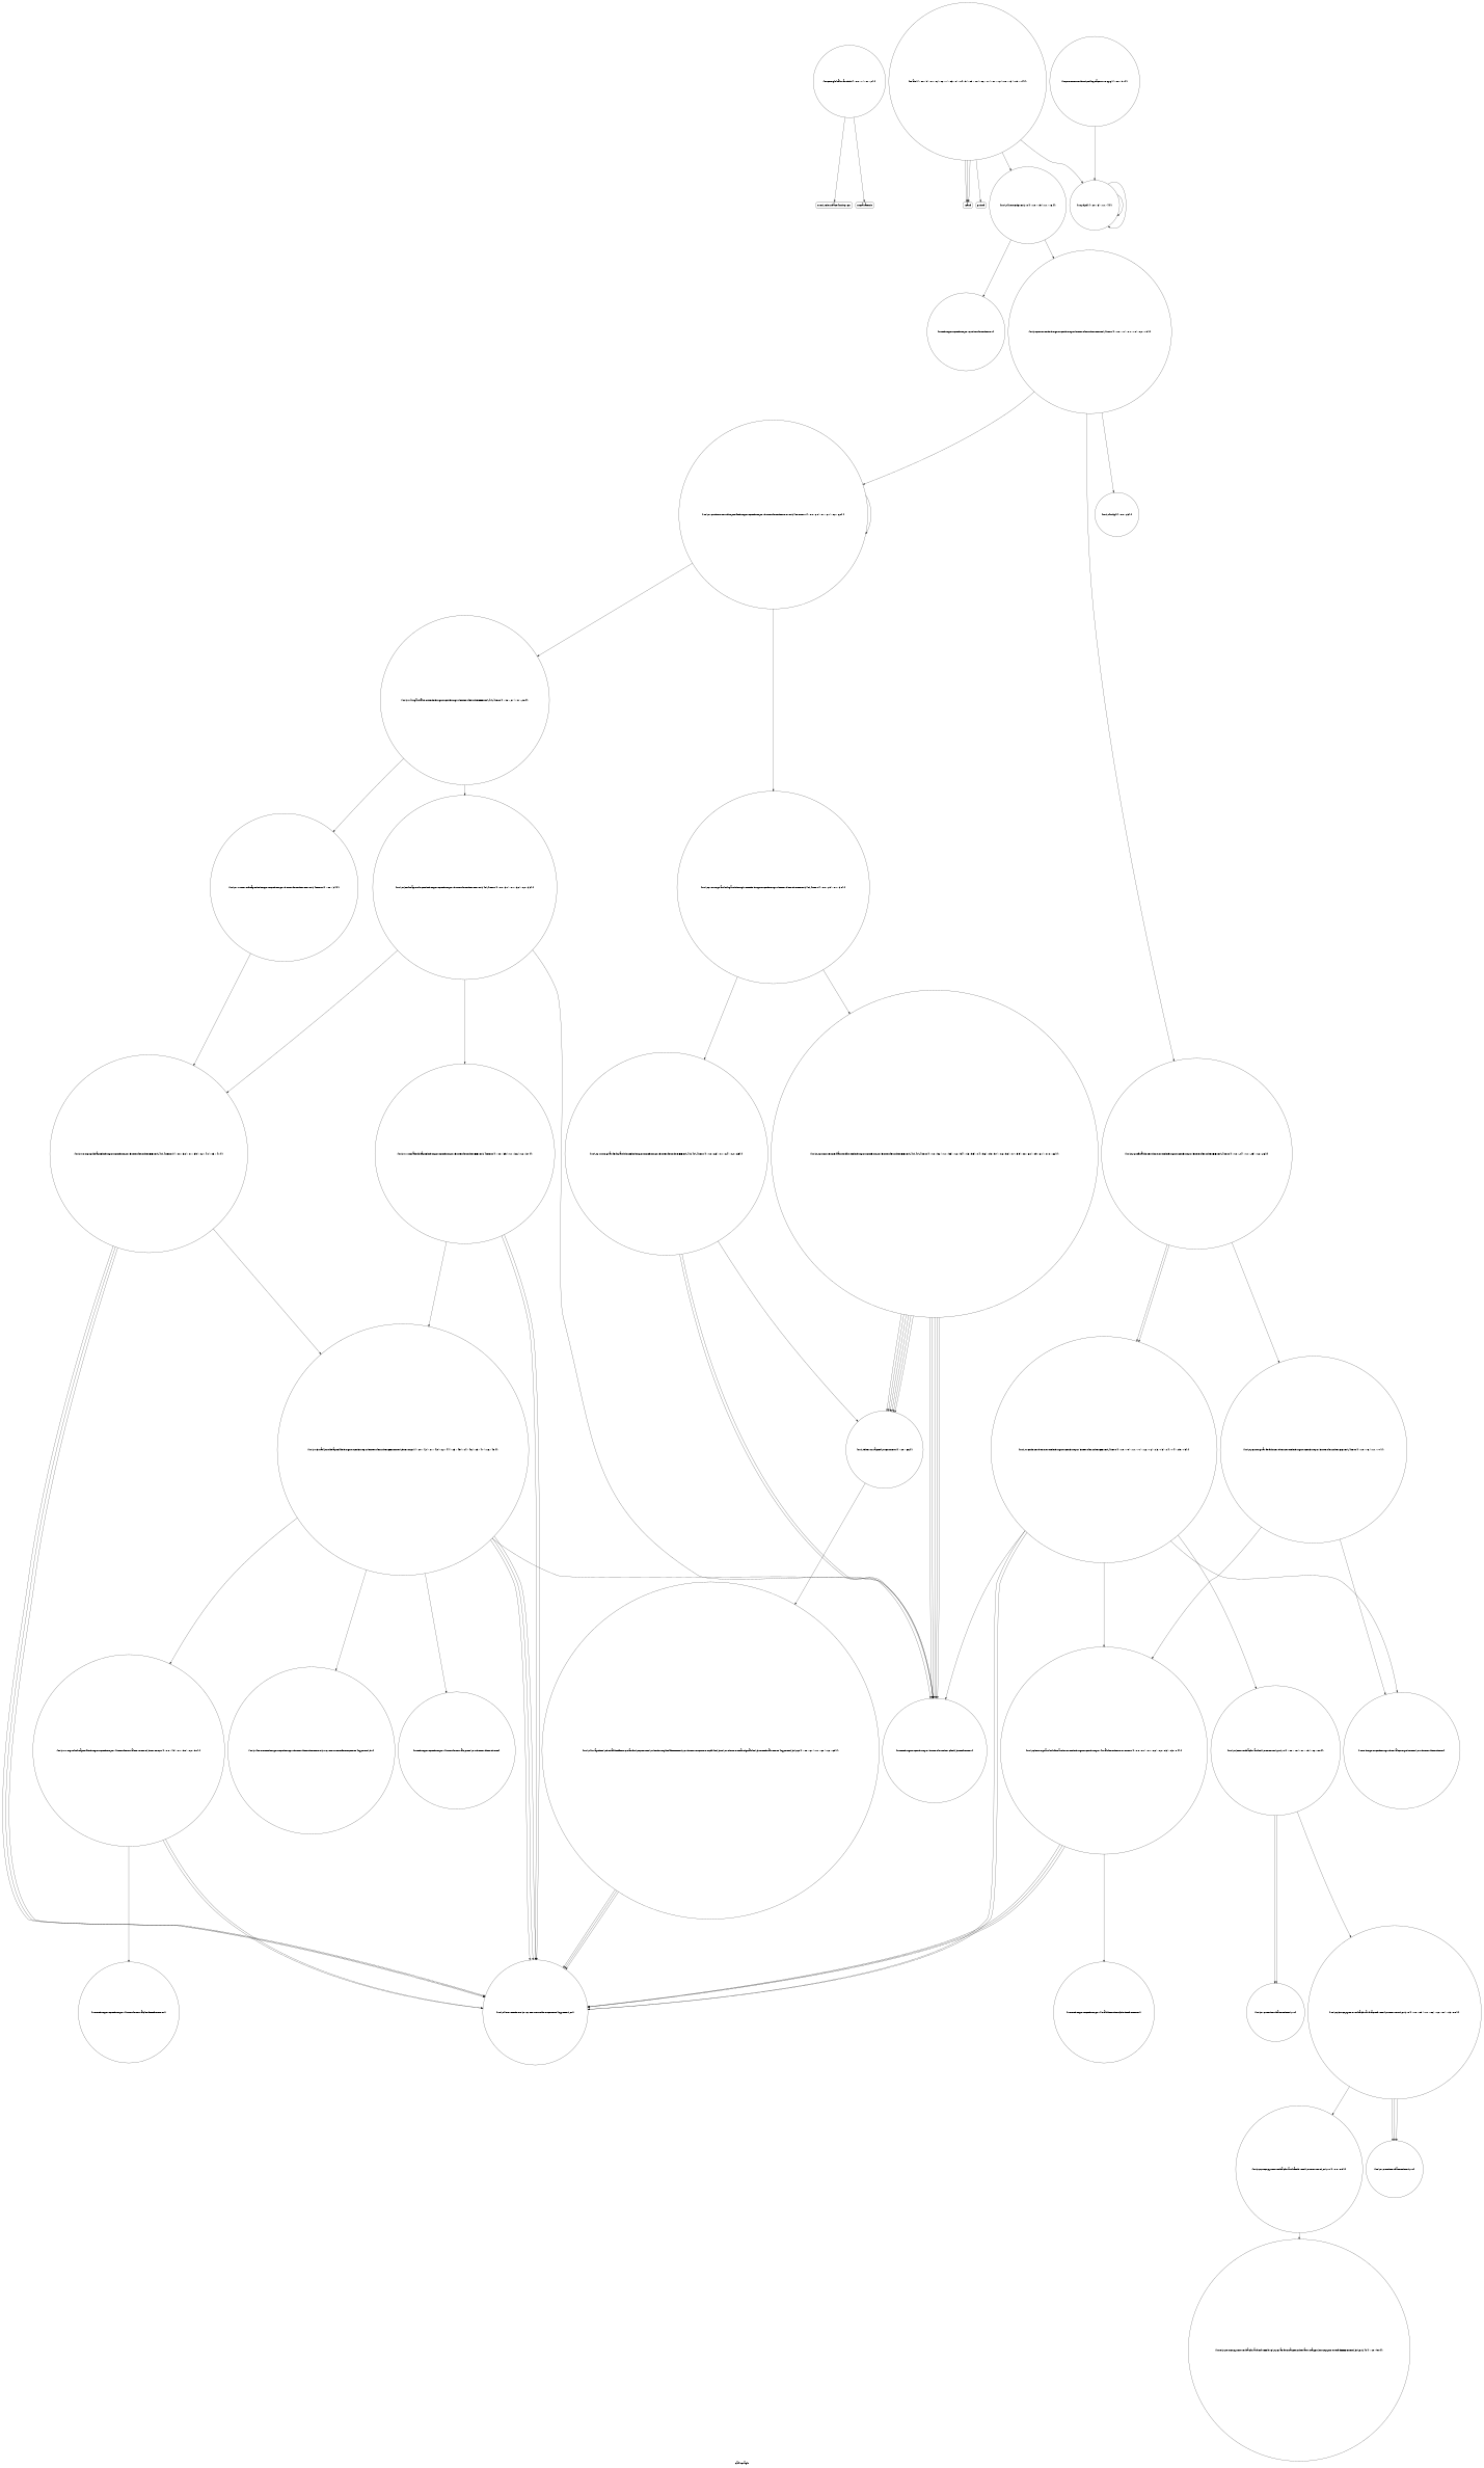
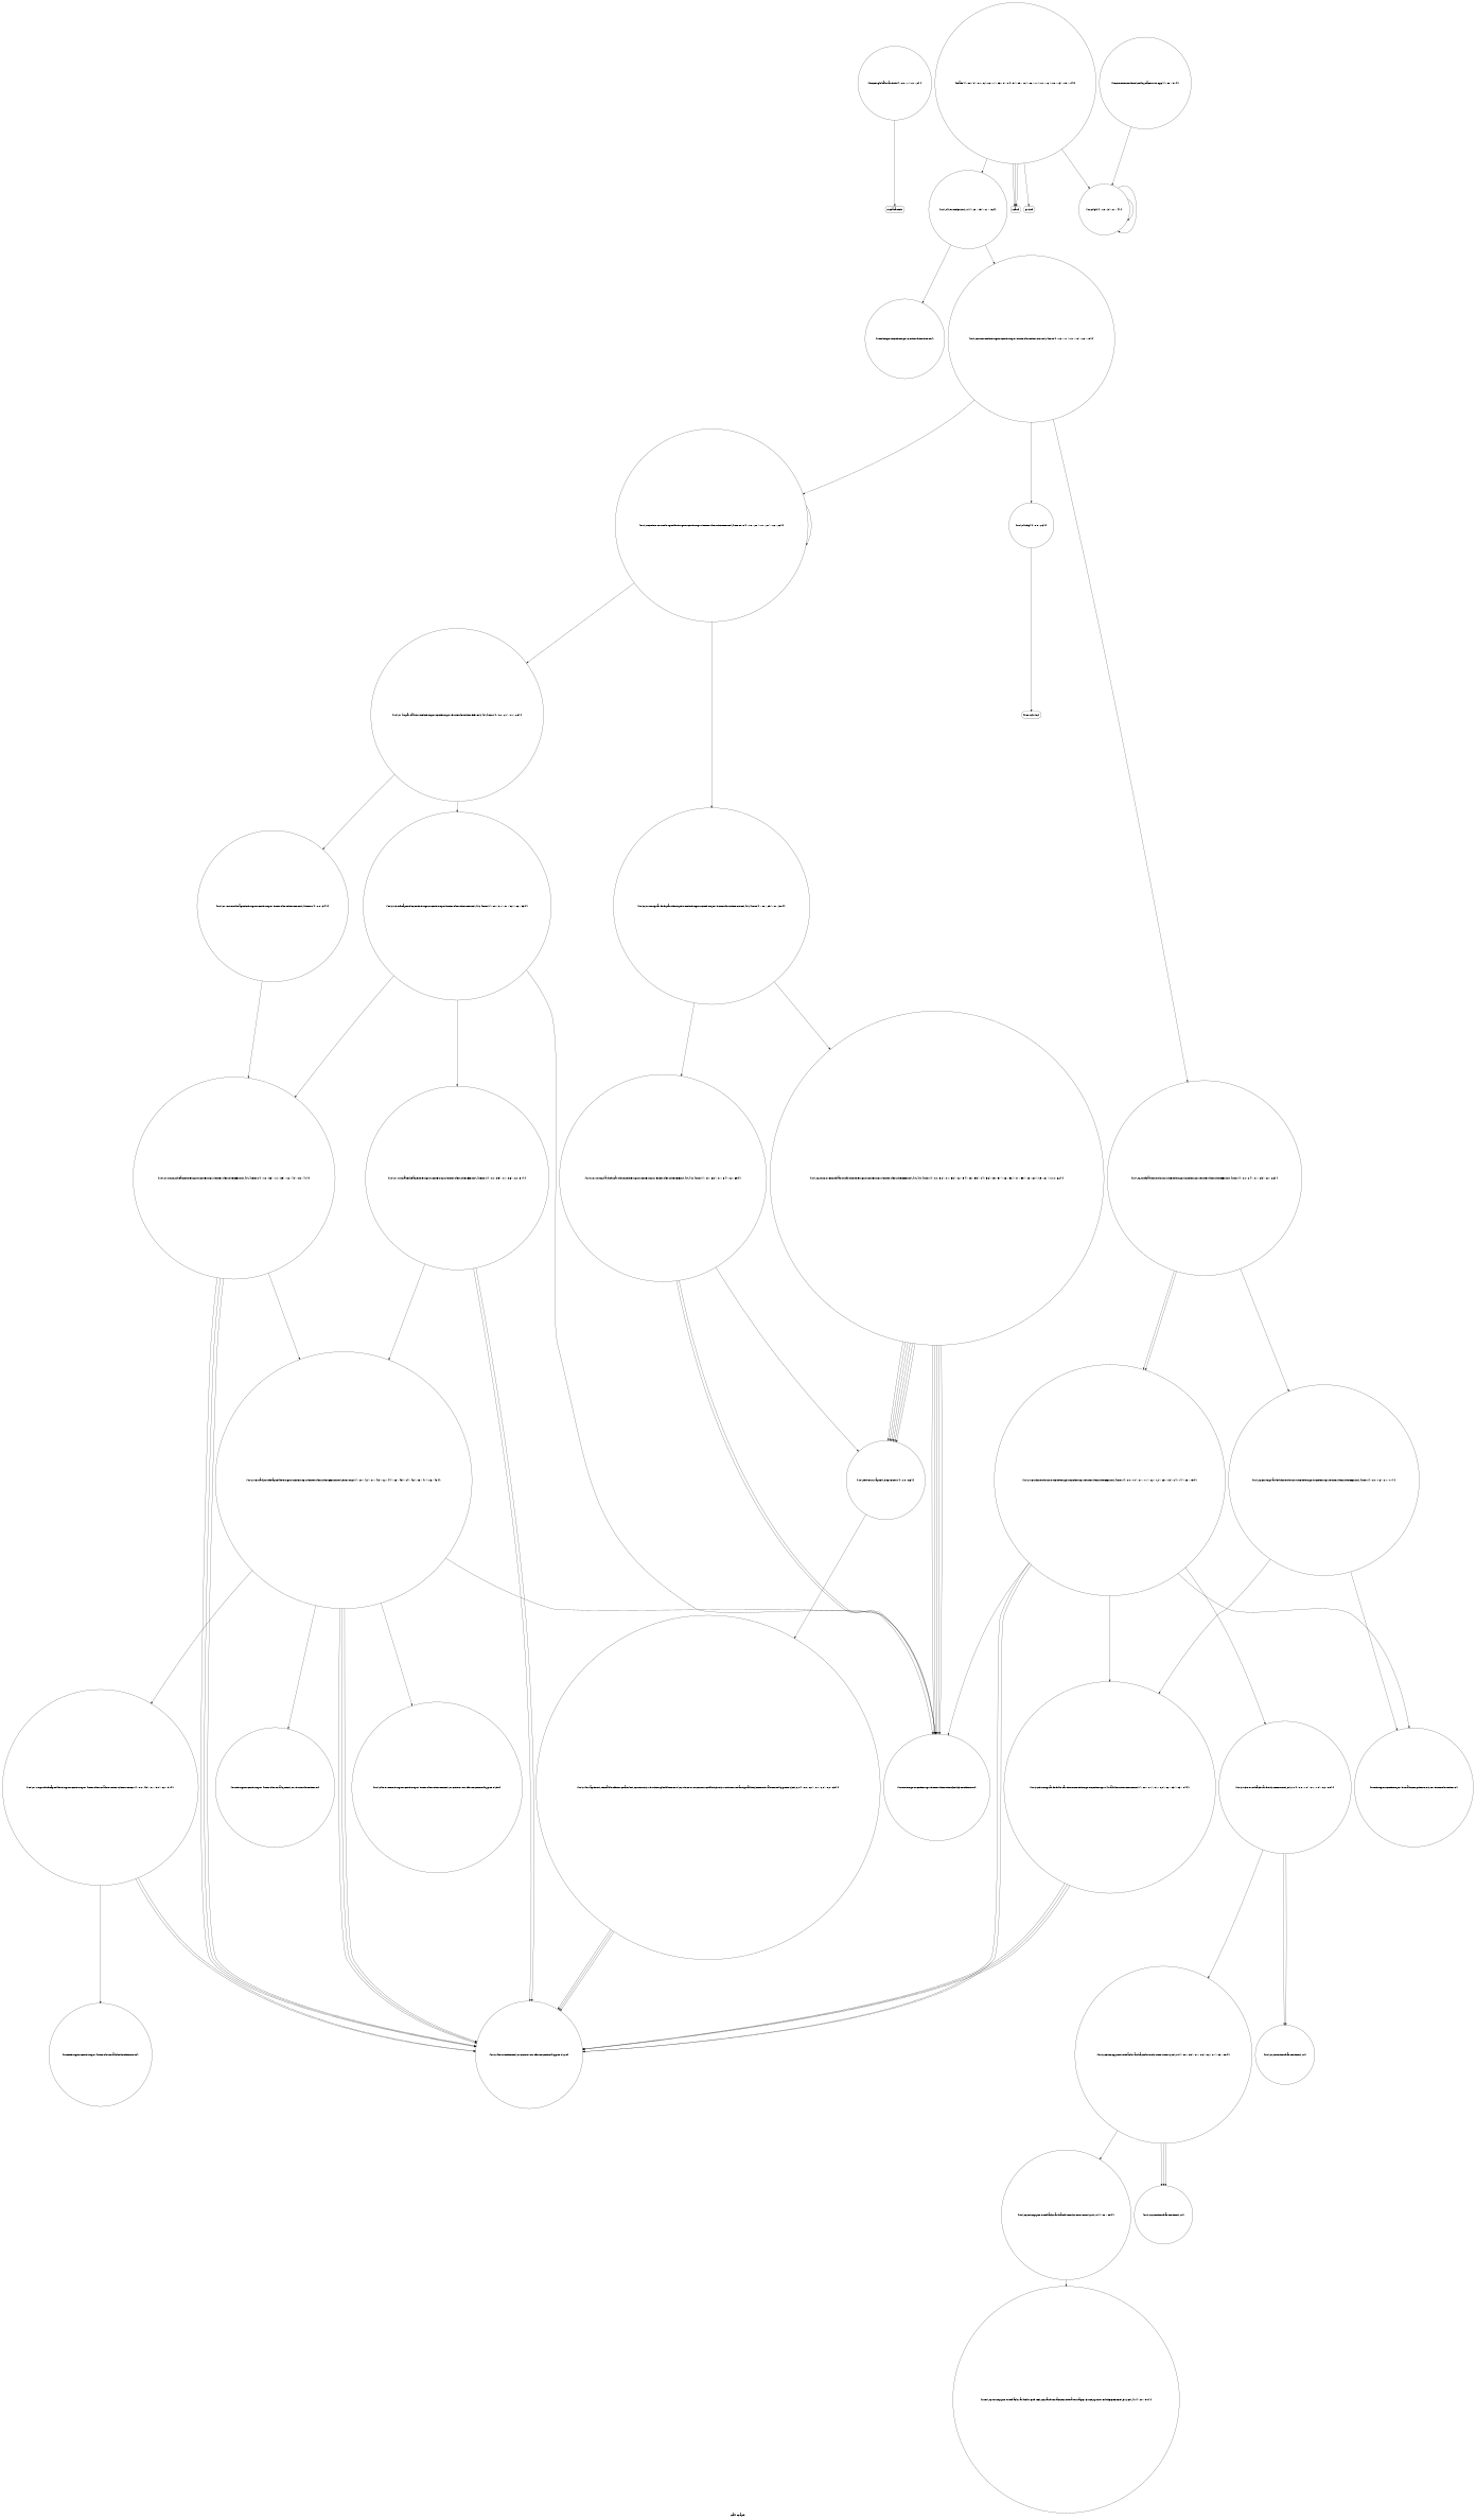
  digraph {
    label="Call Graph"
    node [shape=circle]
    edge [color=black tailport=s0]
    n1 [label="{__cxx_global_var_init|{<s0>1|<s1>2}}"]
-   n2 [label="{_ZNSt8ios_base4InitC1Ev}" shape=Mrecord]
    n3 [label="{__cxa_atexit}" shape=Mrecord]
    n4 [label="{scanf}" shape=Mrecord]
    n5 [label="{_ZSt16__introsort_loopIPilN9__gnu_cxx5__ops15_Iter_less_iterEEvT_S4_T0_T1_|{<s0>20|<s1>21|<s2>22}}"]
    n6 [label="{_ZSt14__partial_sortIPiN9__gnu_cxx5__ops15_Iter_less_iterEEvT_S4_S4_T0_|{<s0>27|<s1>28}}"]
    n7 [label="{_ZSt27__unguarded_partition_pivotIPiN9__gnu_cxx5__ops15_Iter_less_iterEET_S4_S4_T0_|{<s0>29|<s1>30}}"]
    n8 [label="{_ZSt13__heap_selectIPiN9__gnu_cxx5__ops15_Iter_less_iterEEvT_S4_S4_T0_|{<s0>31|<s1>32|<s2>33}}"]
    n9 [label="{_ZSt11__sort_heapIPiN9__gnu_cxx5__ops15_Iter_less_iterEEvT_S4_RT0_|{<s0>34}}"]
    n10 [label="{_ZSt22__move_median_to_firstIPiN9__gnu_cxx5__ops15_Iter_less_iterEEvT_S4_S4_S4_T0_|{<s0>52|<s1>53|<s2>54|<s3>55|<s4>56|<s5>57|<s6>58|<s7>59|<s8>60|<s9>61|<s10>62}}"]
    n11 [label="{_ZSt21__unguarded_partitionIPiN9__gnu_cxx5__ops15_Iter_less_iterEET_S4_S4_S4_T0_|{<s0>63|<s1>64|<s2>65}}"]
    n12 [label="{_ZSt11__make_heapIPiN9__gnu_cxx5__ops15_Iter_less_iterEEvT_S4_RT0_|{<s0>35|<s1>36|<s2>37}}"]
    n13 [label="{_ZNK9__gnu_cxx5__ops15_Iter_less_iterclIPiS3_EEbT_T0_}"]
    n14 [label="{_ZSt10__pop_heapIPiN9__gnu_cxx5__ops15_Iter_less_iterEEvT_S4_S4_RT0_|{<s0>38|<s1>39|<s2>40|<s3>41}}"]
    n15 [label="{_ZSt9iter_swapIPiS0_EvT_T0_|{<s0>66}}"]
    n16 [label="{_ZSt4moveIRiEONSt16remove_referenceIT_E4typeEOS2_}"]
    n17 [label="{_ZSt13__adjust_heapIPiliN9__gnu_cxx5__ops15_Iter_less_iterEEvT_T0_S5_T1_T2_|{<s0>42|<s1>43|<s2>44|<s3>45|<s4>46|<s5>47|<s6>48}}"]
    n18 [label="{_ZSt11__push_heapIPiliN9__gnu_cxx5__ops14_Iter_less_valEEvT_T0_S5_T1_RT2_|{<s0>49|<s1>50|<s2>51}}"]
    n19 [label="{_ZSt4moveIRN9__gnu_cxx5__ops15_Iter_less_iterEEONSt16remove_referenceIT_E4typeEOS5_}"]
    n20 [label="{_ZN9__gnu_cxx5__ops14_Iter_less_valC2ENS0_15_Iter_less_iterE}"]
    n21 [label="{_ZNK9__gnu_cxx5__ops14_Iter_less_valclIPiiEEbT_RT0_}"]
    n22 [label="{_ZSt16__insertion_sortIPiN9__gnu_cxx5__ops15_Iter_less_iterEEvT_S4_T0_|{<s0>70|<s1>71|<s2>72|<s3>73|<s4>74|<s5>75}}"]
    n23 [label="{_ZSt13move_backwardIPiS0_ET0_T_S2_S1_|{<s0>78|<s1>79|<s2>80}}"]
    n24 [label="{_ZN9__gnu_cxx5__ops15__val_comp_iterENS0_15_Iter_less_iterE}"]
    n25 [label="{_ZSt25__unguarded_linear_insertIPiN9__gnu_cxx5__ops14_Val_less_iterEEvT_T0_|{<s0>81|<s1>82|<s2>83|<s3>84}}"]
    n26 [label="{_ZSt23__copy_move_backward_a2ILb1EPiS0_ET1_T0_S2_S1_|{<s0>85|<s1>86|<s2>87|<s3>88}}"]
    n27 [label="{_ZSt12__miter_baseIPiET_S1_}"]
-   n28 [label="{_ZNK9__gnu_cxx5__ops14_Val_less_iterclIiPiEEbRT_T0_}"]
    n29 [label="{_ZSt22__copy_move_backward_aILb1EPiS0_ET1_T0_S2_S1_|{<s0>89}}"]
    n30 [label="{_ZSt12__niter_baseIPiET_S1_}"]
    n31 [label="{_ZNSt20__copy_move_backwardILb1ELb1ESt26random_access_iterator_tagE13__copy_move_bIiEEPT_PKS3_S6_S4_|{<s0>90}}"]
    n32 [label="{_Z2dpii|{<s0>3|<s1>4}}"]
    n33 [label="{printf}" shape=Mrecord]
    n34 [label="{_ZSt4swapIiENSt9enable_ifIXsr6__and_ISt6__not_ISt15__is_tuple_likeIT_EESt21is_move_constructibleIS3_ESt18is_move_assignableIS3_EEE5valueEvE4typeERS3_SC_|{<s0>67|<s1>68|<s2>69}}"]
    n35 [label="{_ZSt4sortIPiEvT_S1_|{<s0>15|<s1>16}}"]
    n36 [label="{_ZN9__gnu_cxx5__ops16__iter_less_iterEv}"]
    n37 [label="{_ZSt6__sortIPiN9__gnu_cxx5__ops15_Iter_less_iterEEvT_S4_T0_|{<s0>17|<s1>18|<s2>19}}"]
    n38 [label="{_ZSt4__lgl|{<s0>23}}"]
    n39 [label="{_ZSt22__final_insertion_sortIPiN9__gnu_cxx5__ops15_Iter_less_iterEEvT_S4_T0_|{<s0>24|<s1>25|<s2>26}}"]
+   n40 [label="{llvm.ctlz.i64}" shape=Mrecord]
    n41 [label="{_ZSt26__unguarded_insertion_sortIPiN9__gnu_cxx5__ops15_Iter_less_iterEEvT_S4_T0_|{<s0>76|<s1>77}}"]
    n42 [label="{main|{<s0>5|<s1>6|<s2>7|<s3>8|<s4>9|<s5>10|<s6>11|<s7>12|<s8>13|<s9>14}}"]
    n43 [label="{_GLOBAL__sub_I_SmileyFace_1_0.cpp|{<s0>91}}"]
-   n1 -> n2
    n1 -> n3 [tailport=s1]
    n5 -> n5 [tailport=s2]
    n5 -> n6
    n5 -> n7 [tailport=s1]
    n6 -> n8
    n6 -> n9 [tailport=s1]
    n7 -> n10
    n7 -> n11 [tailport=s1]
    n8 -> n12
    n8 -> n13 [tailport=s1]
    n8 -> n14 [tailport=s2]
    n9 -> n14
    n10 -> n13
    n10 -> n13 [tailport=s1]
    n10 -> n13 [tailport=s3]
    n10 -> n13 [tailport=s6]
    n10 -> n13 [tailport=s8]
    n10 -> n15 [tailport=s2]
    n10 -> n15 [tailport=s4]
    n10 -> n15 [tailport=s5]
    n10 -> n15 [tailport=s7]
    n10 -> n15 [tailport=s9]
    n10 -> n15 [tailport=s10]
    n11 -> n13
    n11 -> n13 [tailport=s1]
    n11 -> n15 [tailport=s2]
    n12 -> n16
    n12 -> n16 [tailport=s1]
    n12 -> n17 [tailport=s2]
    n14 -> n16
    n14 -> n16 [tailport=s1]
    n14 -> n16 [tailport=s2]
    n14 -> n17 [tailport=s3]
    n15 -> n34
    n17 -> n13
    n17 -> n16 [tailport=s1]
    n17 -> n16 [tailport=s2]
    n17 -> n16 [tailport=s5]
    n17 -> n18 [tailport=s6]
    n17 -> n19 [tailport=s3]
    n17 -> n20 [tailport=s4]
    n18 -> n16 [tailport=s1]
    n18 -> n16 [tailport=s2]
    n18 -> n21
    n22 -> n13
    n22 -> n16 [tailport=s1]
    n22 -> n16 [tailport=s3]
    n22 -> n23 [tailport=s2]
    n22 -> n24 [tailport=s4]
    n22 -> n25 [tailport=s5]
    n23 -> n26 [tailport=s2]
    n23 -> n27
    n23 -> n27 [tailport=s1]
    n25 -> n16
    n25 -> n16 [tailport=s2]
    n25 -> n16 [tailport=s3]
-   n25 -> n28 [tailport=s1]
    n26 -> n29 [tailport=s3]
    n26 -> n30
    n26 -> n30 [tailport=s1]
    n26 -> n30 [tailport=s2]
    n29 -> n31
    n32 -> n32
    n32 -> n32 [tailport=s1]
    n34 -> n16
    n34 -> n16 [tailport=s1]
    n34 -> n16 [tailport=s2]
    n35 -> n36
    n35 -> n37 [tailport=s1]
    n37 -> n5 [tailport=s1]
    n37 -> n38
    n37 -> n39 [tailport=s2]
+   n38 -> n40
    n39 -> n22
    n39 -> n22 [tailport=s2]
    n39 -> n41 [tailport=s1]
    n41 -> n24
    n41 -> n25 [tailport=s1]
    n42 -> n4 [tailport=s2]
    n42 -> n4 [tailport=s3]
    n42 -> n4 [tailport=s4]
    n42 -> n32 [tailport=s7]
    n42 -> n33 [tailport=s9]
    n42 -> n35 [tailport=s5]
    n43 -> n32
  }
